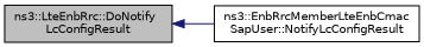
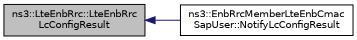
  digraph {
    rankdir=LR
    node [color=black fontname=Helvetica fontsize=10 shape=record style=filled]
-   n1 [fillcolor=grey75 fontcolor=black height=0.2 label="ns3::LteEnbRrc::DoNotify\lLcConfigResult" width=0.4]
+   n1 [fillcolor=grey75 fontcolor=black height=0.2 label="ns3::LteEnbRrc::LteEnbRrc\lLcConfigResult" width=0.4]
    n2 [fillcolor=white height=0.2 label="ns3::EnbRrcMemberLteEnbCmac\lSapUser::NotifyLcConfigResult" width=0.4]
    n1 -> n2 [color=midnightblue dir=back fontname=Helvetica fontsize=10 labelfontname=Helvetica labelfontsize=10 style=solid]
  }
